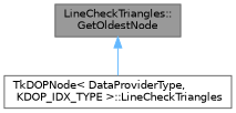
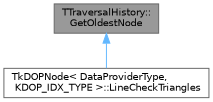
  digraph {
    rankdir=TB
    node [fontname=Helvetica fontsize=10 shape=box style=filled]
-   n1 [color=gray40 fillcolor=grey60 fontcolor=black height=0.2 label="LineCheckTriangles::\lGetOldestNode" width=0.4]
+   n1 [color=gray40 fillcolor=grey60 fontcolor=black height=0.2 label="TTraversalHistory::\lGetOldestNode" width=0.4]
    n2 [color=grey40 fillcolor=white height=0.2 label="TkDOPNode\< DataProviderType,\l KDOP_IDX_TYPE \>::LineCheckTriangles" width=0.4]
    n1 -> n2 [color=steelblue1 dir=back fontname=Helvetica fontsize=10 labelfontname=Helvetica labelfontsize=10 style=solid]
  }
